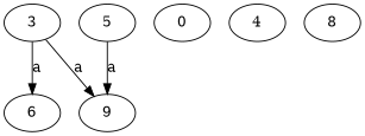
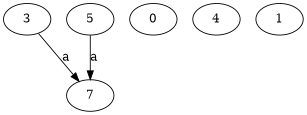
  strict digraph {
    3
-   6
-   7 [label=9]
+   7
    0
    4
    5
-   1 [label=8]
-   3 -> 6 [label=a]
+   1
    3 -> 7 [label=a]
    5 -> 7 [label=a]
  }
